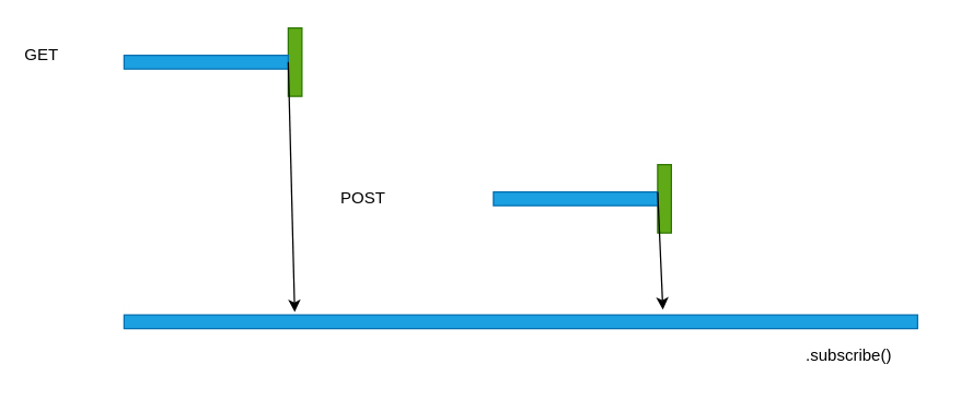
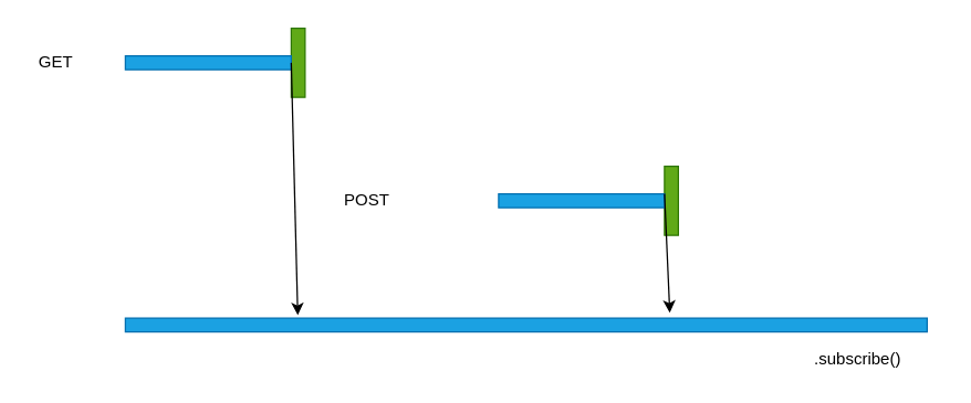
  <mxCell id="0" />
  <mxCell id="1" parent="0" />
  <mxCell id="2" value="" style="rounded=0;whiteSpace=wrap;html=1;fillColor=#60a917;strokeColor=#2D7600;fontColor=#ffffff;" parent="1" vertex="1"><mxGeometry x="210" y="20" width="10" height="50" as="geometry" /></mxCell>
- <mxCell id="3" value="GET" style="text;html=1;strokeColor=none;fillColor=none;align=center;verticalAlign=middle;whiteSpace=wrap;rounded=0;" parent="1" vertex="1"><mxGeometry x="10" y="30" width="40" height="20" as="geometry" /></mxCell>
+ <mxCell id="3" value="GET" style="text;html=1;strokeColor=none;fillColor=none;align=center;verticalAlign=middle;whiteSpace=wrap;rounded=0;" parent="1" vertex="1"><mxGeometry x="20" y="35" width="40" height="20" as="geometry" /></mxCell>
  <mxCell id="4" value="" style="rounded=0;whiteSpace=wrap;html=1;fillColor=#1ba1e2;strokeColor=#006EAF;fontColor=#ffffff;" parent="1" vertex="1"><mxGeometry x="90" y="40" width="120" height="10" as="geometry" /></mxCell>
  <mxCell id="5" value=".subscribe()" style="text;html=1;strokeColor=none;fillColor=none;align=center;verticalAlign=middle;whiteSpace=wrap;rounded=0;" parent="1" vertex="1"><mxGeometry x="560" y="250" width="120" height="20" as="geometry" /></mxCell>
  <mxCell id="6" value="" style="rounded=0;whiteSpace=wrap;html=1;fillColor=#60a917;strokeColor=#2D7600;fontColor=#ffffff;" parent="1" vertex="1"><mxGeometry x="480" y="120" width="10" height="50" as="geometry" /></mxCell>
  <mxCell id="7" value="POST" style="text;html=1;strokeColor=none;fillColor=none;align=center;verticalAlign=middle;whiteSpace=wrap;rounded=0;" parent="1" vertex="1"><mxGeometry x="245" y="135" width="40" height="20" as="geometry" /></mxCell>
  <mxCell id="8" value="" style="rounded=0;whiteSpace=wrap;html=1;fillColor=#1ba1e2;strokeColor=#006EAF;fontColor=#ffffff;" parent="1" vertex="1"><mxGeometry x="360" y="140" width="120" height="10" as="geometry" /></mxCell>
  <mxCell id="9" value="" style="endArrow=classic;html=1;exitX=1;exitY=0;exitDx=0;exitDy=0;entryX=0.679;entryY=-0.383;entryDx=0;entryDy=0;entryPerimeter=0;" parent="1" source="8" target="10" edge="1"><mxGeometry width="50" height="50" relative="1" as="geometry"><mxPoint x="320" y="260" as="sourcePoint" /><mxPoint x="480" y="60" as="targetPoint" /></mxGeometry></mxCell>
  <mxCell id="10" value="" style="rounded=0;whiteSpace=wrap;html=1;fillColor=#1ba1e2;strokeColor=#006EAF;fontColor=#ffffff;" parent="1" vertex="1"><mxGeometry x="90" y="230" width="580" height="10" as="geometry" /></mxCell>
  <mxCell id="11" value="" style="endArrow=classic;html=1;exitX=0;exitY=0.5;exitDx=0;exitDy=0;entryX=0.215;entryY=-0.216;entryDx=0;entryDy=0;entryPerimeter=0;" parent="1" source="2" target="10" edge="1"><mxGeometry width="50" height="50" relative="1" as="geometry"><mxPoint x="490" y="150" as="sourcePoint" /><mxPoint x="493.82" y="236.17" as="targetPoint" /></mxGeometry></mxCell>
